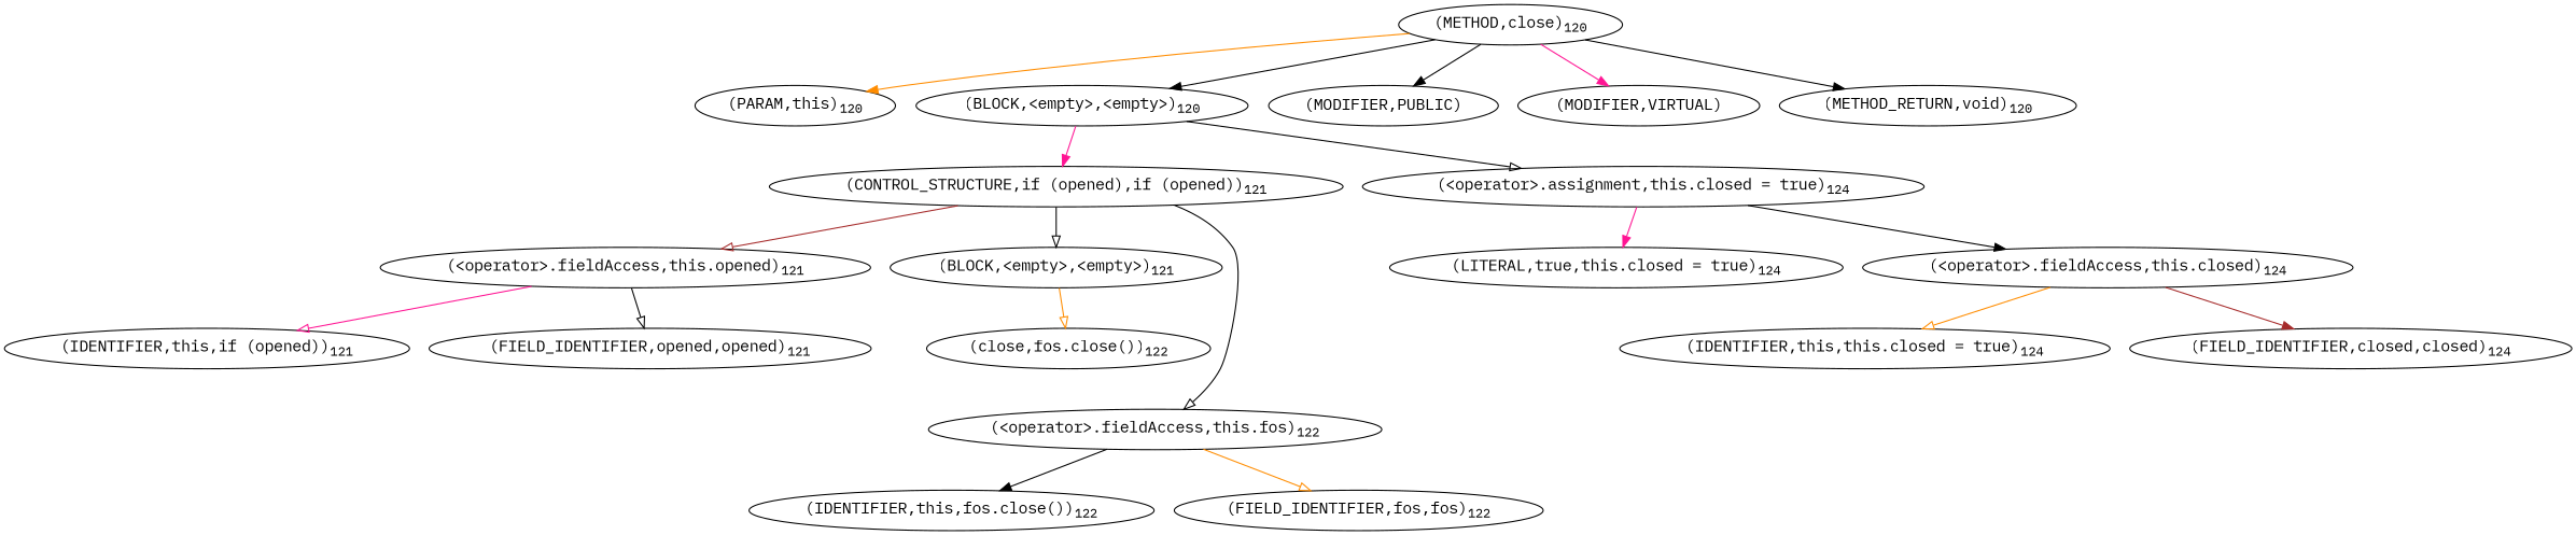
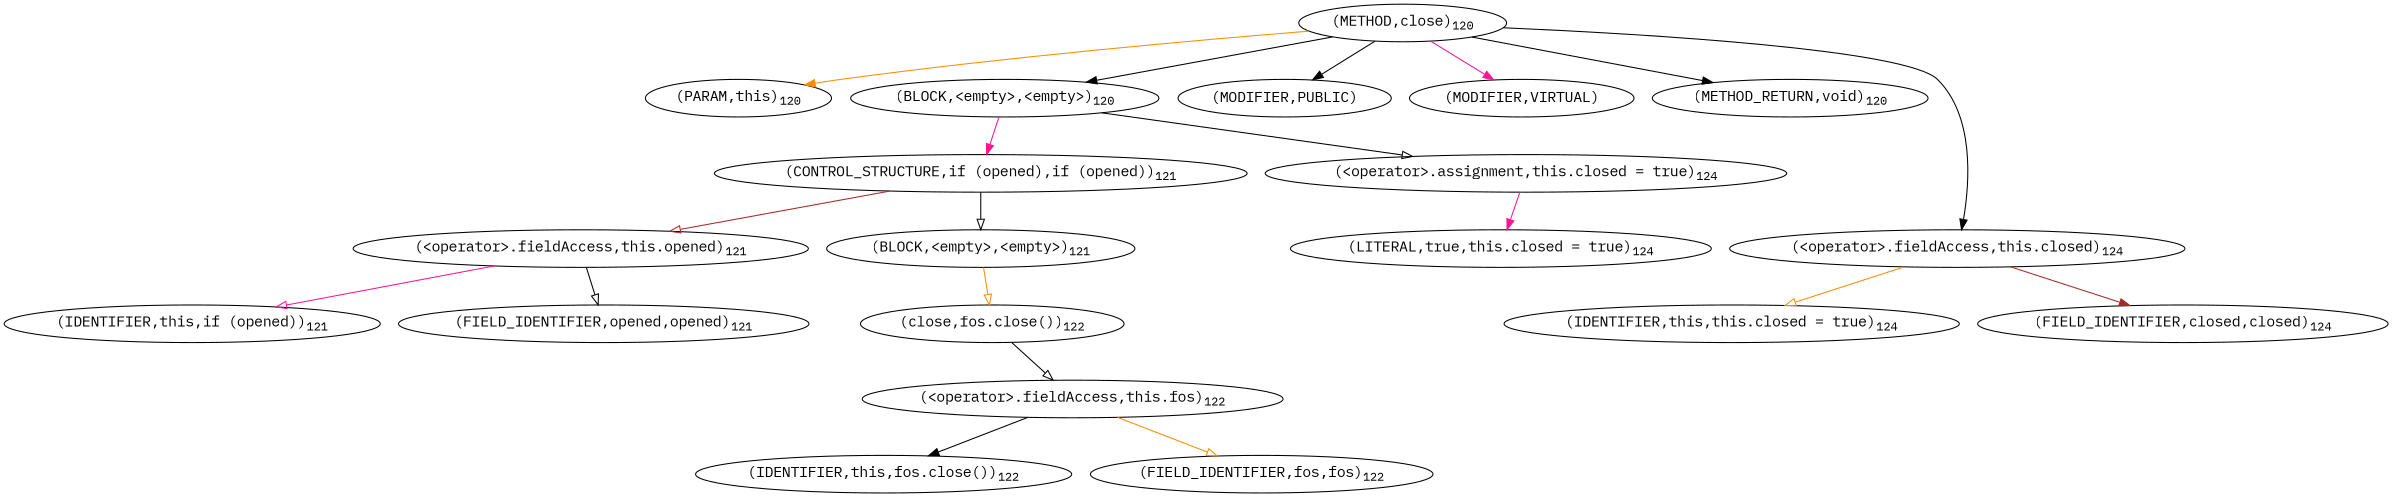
  digraph {
    fontname="IBM Plex Mono"
    node [fontname="IBM Plex Mono"]
    edge [arrowhead=normal color=black fontname="IBM Plex Mono"]
    n1 [label=<(METHOD,close)<SUB>120</SUB>>]
    n2 [label=<(PARAM,this)<SUB>120</SUB>>]
    n3 [label=<(BLOCK,&lt;empty&gt;,&lt;empty&gt;)<SUB>120</SUB>>]
    n4 [label=<(MODIFIER,PUBLIC)>]
    n5 [label=<(MODIFIER,VIRTUAL)>]
    n6 [label=<(METHOD_RETURN,void)<SUB>120</SUB>>]
    n7 [label=<(CONTROL_STRUCTURE,if (opened),if (opened))<SUB>121</SUB>>]
    n8 [label=<(&lt;operator&gt;.assignment,this.closed = true)<SUB>124</SUB>>]
    n9 [label=<(&lt;operator&gt;.fieldAccess,this.opened)<SUB>121</SUB>>]
    n10 [label=<(BLOCK,&lt;empty&gt;,&lt;empty&gt;)<SUB>121</SUB>>]
    n11 [label=<(&lt;operator&gt;.fieldAccess,this.closed)<SUB>124</SUB>>]
    n12 [label=<(LITERAL,true,this.closed = true)<SUB>124</SUB>>]
    n13 [label=<(IDENTIFIER,this,if (opened))<SUB>121</SUB>>]
    n14 [label=<(FIELD_IDENTIFIER,opened,opened)<SUB>121</SUB>>]
    n15 [label=<(close,fos.close())<SUB>122</SUB>>]
    n16 [label=<(&lt;operator&gt;.fieldAccess,this.fos)<SUB>122</SUB>>]
    n17 [label=<(IDENTIFIER,this,fos.close())<SUB>122</SUB>>]
    n18 [label=<(FIELD_IDENTIFIER,fos,fos)<SUB>122</SUB>>]
    n19 [label=<(IDENTIFIER,this,this.closed = true)<SUB>124</SUB>>]
    n20 [label=<(FIELD_IDENTIFIER,closed,closed)<SUB>124</SUB>>]
    n1 -> n2 [color=darkorange]
    n1 -> n3
    n1 -> n4
    n1 -> n5 [color=deeppink]
    n1 -> n6
    n3 -> n7 [color=deeppink]
    n3 -> n8 [arrowhead=onormal]
    n7 -> n9 [arrowhead=onormal color=brown]
    n7 -> n10 [arrowhead=onormal]
-   n8 -> n11
+   n1 -> n11
    n8 -> n12 [color=deeppink]
    n9 -> n13 [arrowhead=onormal color=deeppink]
    n9 -> n14 [arrowhead=onormal]
    n10 -> n15 [arrowhead=onormal color=darkorange]
    n11 -> n19 [arrowhead=onormal color=darkorange]
    n11 -> n20 [color=brown]
-   n7 -> n16 [arrowhead=onormal]
+   n15 -> n16 [arrowhead=onormal]
    n16 -> n17
    n16 -> n18 [arrowhead=onormal color=darkorange]
  }
